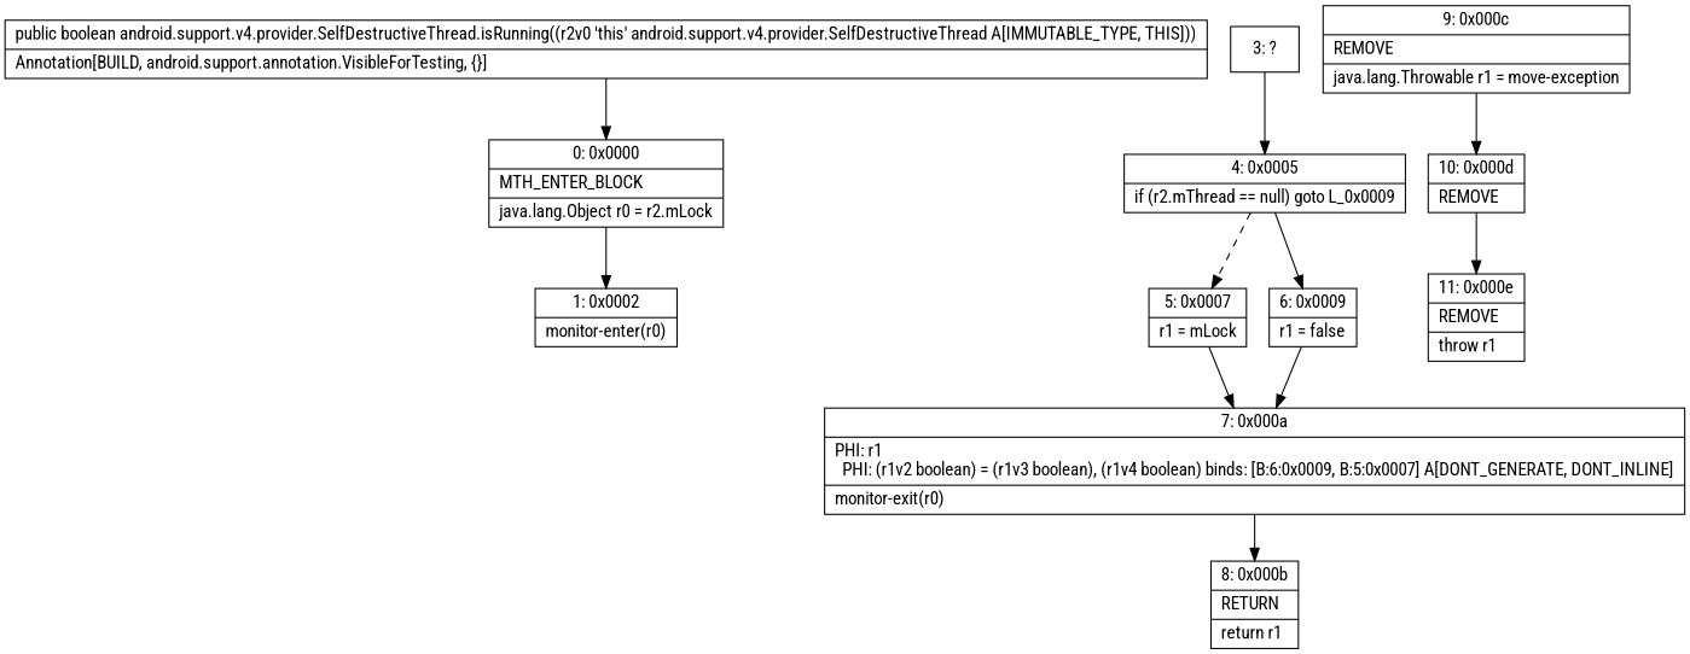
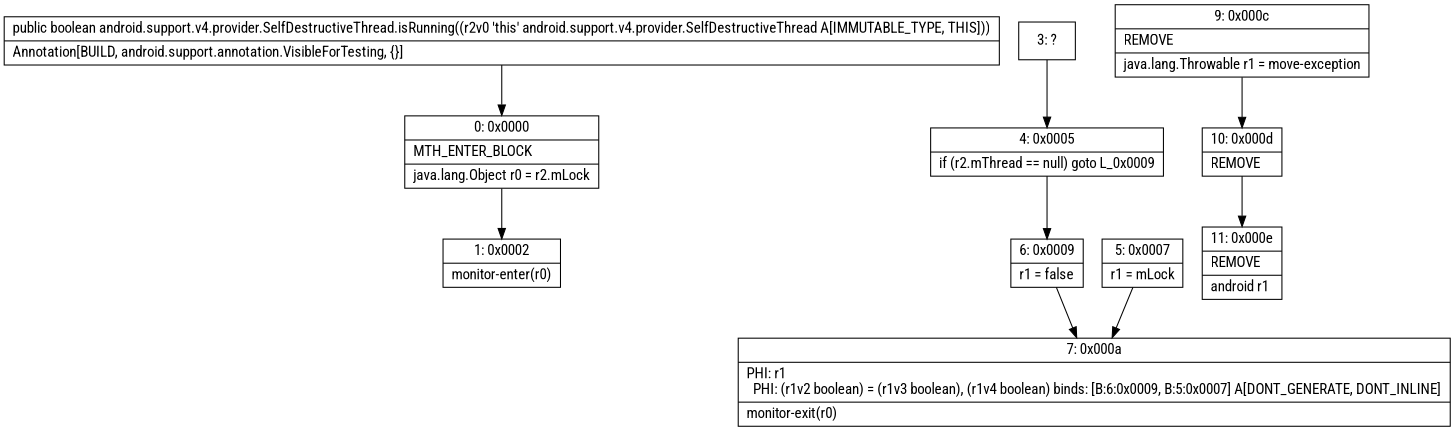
  digraph {
    fontname="Roboto Condensed"
    node [fontname="Roboto Condensed" shape=record]
    edge [fontname="Roboto Condensed"]
    n1 [label="{0\:\ 0x0000|MTH_ENTER_BLOCK\l|java.lang.Object r0 = r2.mLock\l}"]
    n2 [label="{1\:\ 0x0002|monitor\-enter(r0)\l}"]
    n3 [label="{3\:\ ?}"]
    n4 [label="{4\:\ 0x0005|if (r2.mThread == null) goto L_0x0009\l}"]
    n5 [label="{9\:\ 0x000c|REMOVE\l|java.lang.Throwable r1 = move\-exception\l}"]
    n6 [label="{10\:\ 0x000d|REMOVE\l}"]
    n7 [label="{5\:\ 0x0007|r1 = mLock\l}"]
    n8 [label="{6\:\ 0x0009|r1 = false\l}"]
    n9 [label="{7\:\ 0x000a|PHI: r1 \l  PHI: (r1v2 boolean) = (r1v3 boolean), (r1v4 boolean) binds: [B:6:0x0009, B:5:0x0007] A[DONT_GENERATE, DONT_INLINE]\l|monitor\-exit(r0)\l}"]
-   n10 [label="{8\:\ 0x000b|RETURN\l|return r1\l}"]
-   n11 [label="{11\:\ 0x000e|REMOVE\l|throw r1\l}"]
+   n11 [label="{11\:\ 0x000e|REMOVE\l|android r1\l}"]
    n12 [label="{public boolean android.support.v4.provider.SelfDestructiveThread.isRunning((r2v0 'this' android.support.v4.provider.SelfDestructiveThread A[IMMUTABLE_TYPE, THIS]))  | Annotation[BUILD, android.support.annotation.VisibleForTesting, \{\}]\l}"]
    n1 -> n2
    n3 -> n4
-   n4 -> n7 [style=dashed]
    n4 -> n8
    n5 -> n6
    n6 -> n11
    n7 -> n9
    n8 -> n9
-   n9 -> n10
    n12 -> n1
  }
